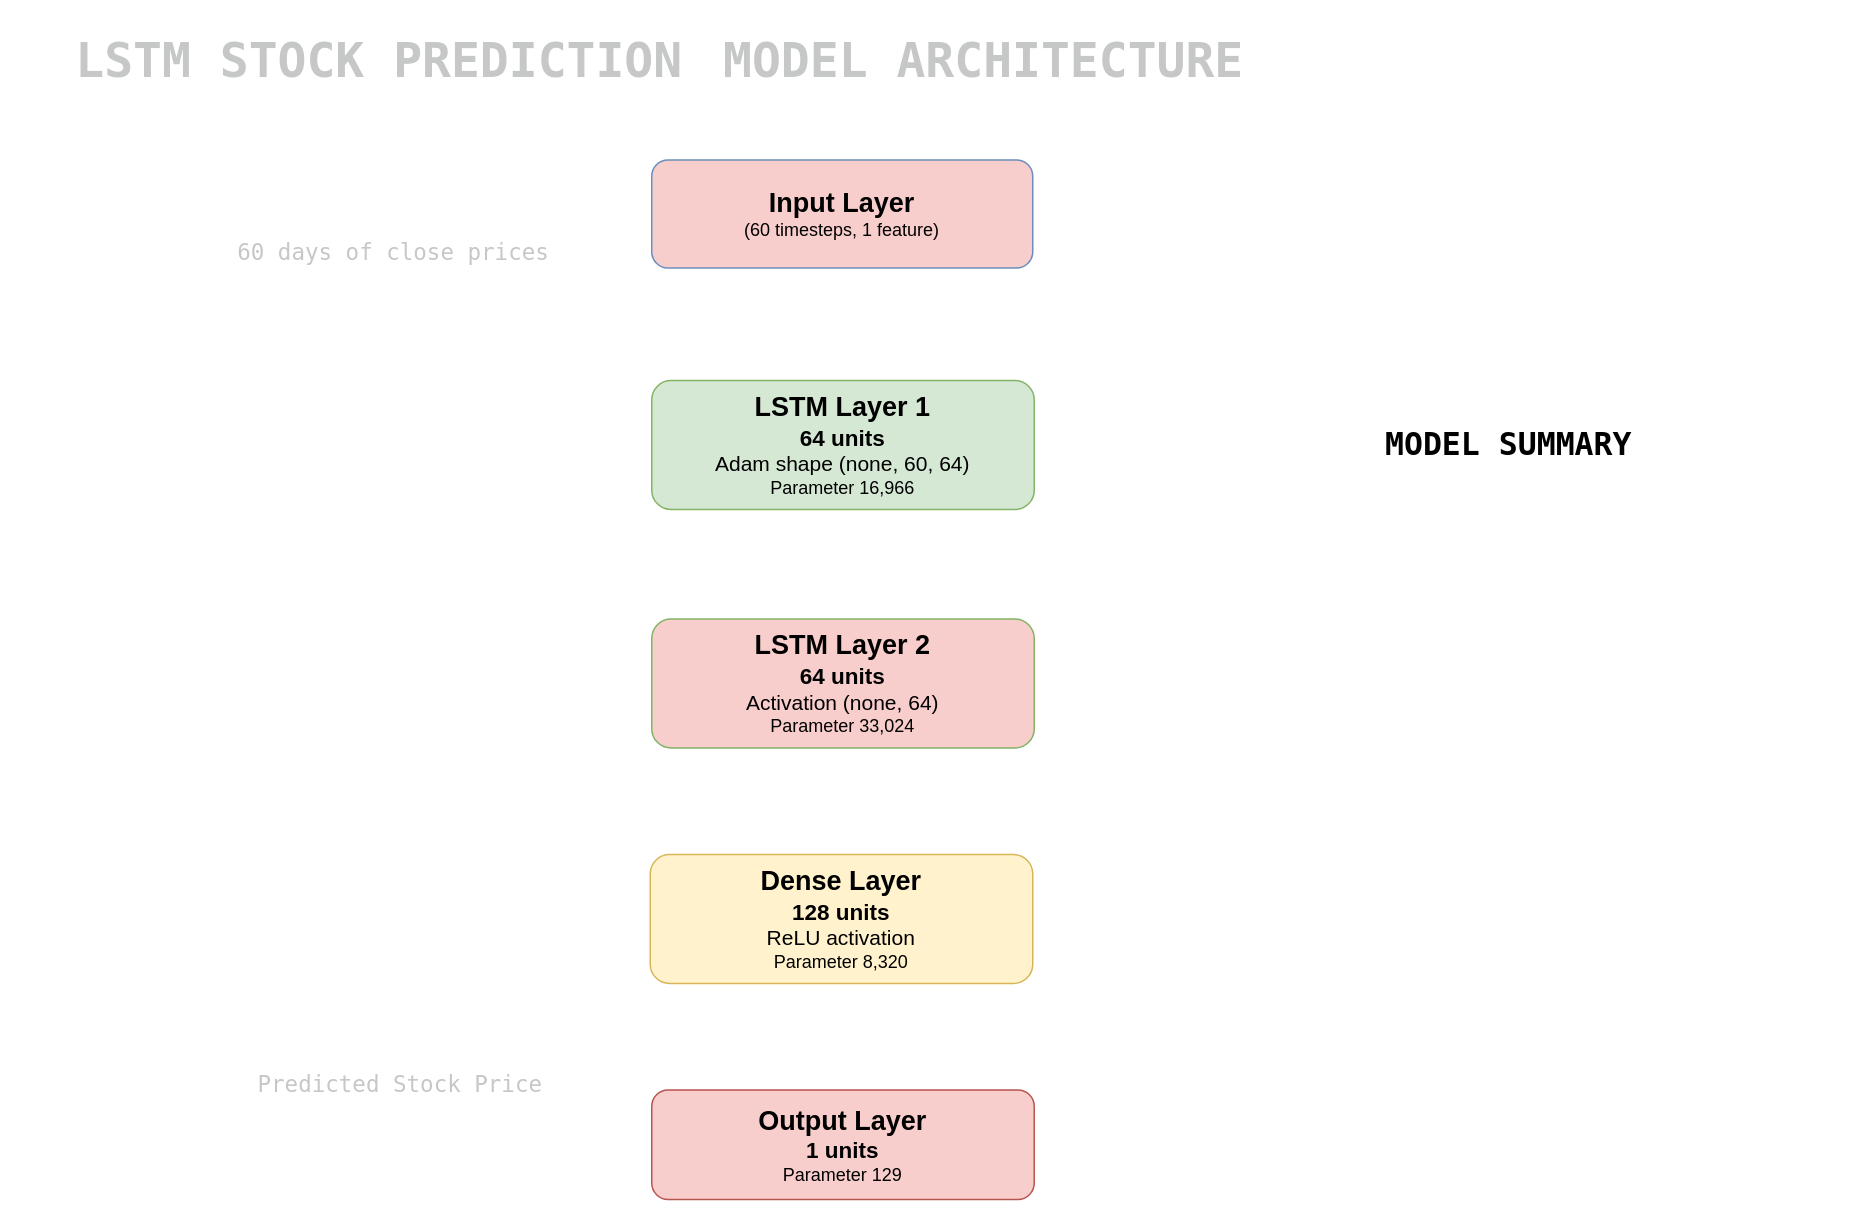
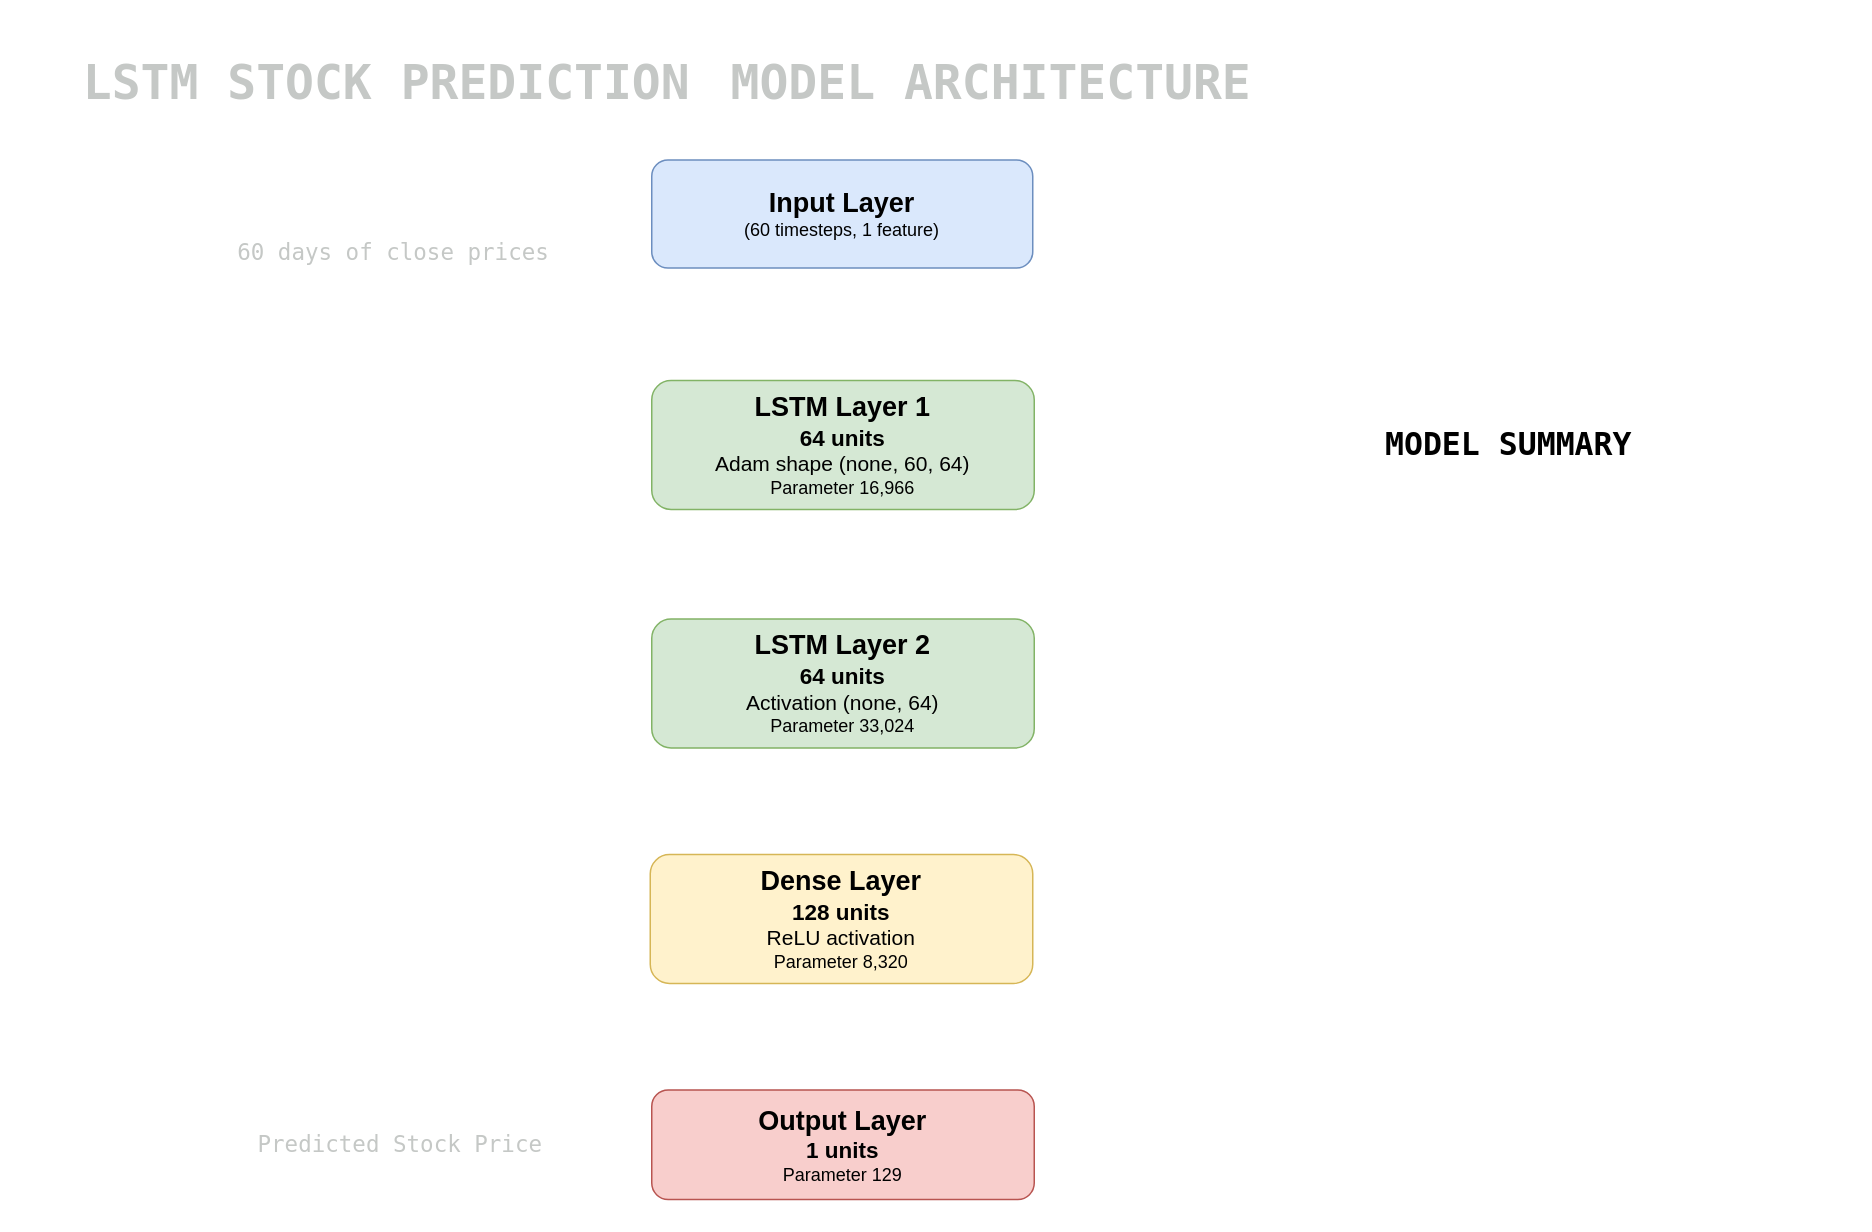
  <mxCell id="0" />
  <mxCell id="1" parent="0" />
- <mxCell id="2" value="&lt;font style=&quot;font-size: 18px;&quot;&gt;&lt;b&gt;Input Layer&lt;/b&gt;&lt;/font&gt;&lt;div&gt;&lt;div&gt;(60 timesteps, 1 feature)&lt;/div&gt;&lt;/div&gt;" style="rounded=1;whiteSpace=wrap;html=1;fillColor=#f8cecc;strokeColor=#6c8ebf;" vertex="1" parent="1"><mxGeometry x="434" y="106" width="254" height="72" as="geometry" /></mxCell>
+ <mxCell id="2" value="&lt;font style=&quot;font-size: 18px;&quot;&gt;&lt;b&gt;Input Layer&lt;/b&gt;&lt;/font&gt;&lt;div&gt;&lt;div&gt;(60 timesteps, 1 feature)&lt;/div&gt;&lt;/div&gt;" style="rounded=1;whiteSpace=wrap;html=1;fillColor=#dae8fc;strokeColor=#6c8ebf;" vertex="1" parent="1"><mxGeometry x="434" y="106" width="254" height="72" as="geometry" /></mxCell>
  <mxCell id="3" value="&lt;span style=&quot;font-size: 18px;&quot;&gt;&lt;b&gt;LSTM Layer 1&lt;/b&gt;&lt;/span&gt;&lt;div&gt;&lt;b style=&quot;&quot;&gt;&lt;font style=&quot;font-size: 15px;&quot;&gt;64 units&lt;/font&gt;&lt;/b&gt;&lt;/div&gt;&lt;div&gt;&lt;font style=&quot;font-size: 14px;&quot;&gt;Adam shape (none, 60, 64)&lt;/font&gt;&lt;br&gt;&lt;div&gt;Parameter 16,966&lt;/div&gt;&lt;/div&gt;" style="rounded=1;whiteSpace=wrap;html=1;fillColor=#d5e8d4;strokeColor=#82b366;" vertex="1" parent="1"><mxGeometry x="434" y="253" width="255" height="86" as="geometry" /></mxCell>
- <mxCell id="4" value="&lt;span style=&quot;font-size: 18px;&quot;&gt;&lt;b&gt;LSTM Layer 2&lt;/b&gt;&lt;/span&gt;&lt;div&gt;&lt;b style=&quot;&quot;&gt;&lt;font style=&quot;font-size: 15px;&quot;&gt;64 units&lt;/font&gt;&lt;/b&gt;&lt;/div&gt;&lt;div&gt;&lt;font style=&quot;font-size: 14px;&quot;&gt;Activation (none, 64)&lt;/font&gt;&lt;br&gt;&lt;div&gt;Parameter 33,024&lt;/div&gt;&lt;/div&gt;" style="rounded=1;whiteSpace=wrap;html=1;fillColor=#f8cecc;strokeColor=#82b366;" vertex="1" parent="1"><mxGeometry x="434" y="412" width="255" height="86" as="geometry" /></mxCell>
+ <mxCell id="4" value="&lt;span style=&quot;font-size: 18px;&quot;&gt;&lt;b&gt;LSTM Layer 2&lt;/b&gt;&lt;/span&gt;&lt;div&gt;&lt;b style=&quot;&quot;&gt;&lt;font style=&quot;font-size: 15px;&quot;&gt;64 units&lt;/font&gt;&lt;/b&gt;&lt;/div&gt;&lt;div&gt;&lt;font style=&quot;font-size: 14px;&quot;&gt;Activation (none, 64)&lt;/font&gt;&lt;br&gt;&lt;div&gt;Parameter 33,024&lt;/div&gt;&lt;/div&gt;" style="rounded=1;whiteSpace=wrap;html=1;fillColor=#d5e8d4;strokeColor=#82b366;" vertex="1" parent="1"><mxGeometry x="434" y="412" width="255" height="86" as="geometry" /></mxCell>
  <mxCell id="5" value="&lt;span style=&quot;font-size: 18px;&quot;&gt;&lt;b&gt;Dense Layer&lt;/b&gt;&lt;/span&gt;&lt;br&gt;&lt;div&gt;&lt;b style=&quot;&quot;&gt;&lt;font style=&quot;font-size: 15px;&quot;&gt;128 units&lt;/font&gt;&lt;/b&gt;&lt;/div&gt;&lt;div&gt;&lt;span style=&quot;font-size: 14px;&quot;&gt;ReLU activation&lt;/span&gt;&lt;br&gt;&lt;div&gt;Parameter 8,320&lt;/div&gt;&lt;/div&gt;" style="rounded=1;whiteSpace=wrap;html=1;fillColor=#fff2cc;strokeColor=#d6b656;" vertex="1" parent="1"><mxGeometry x="433" y="569" width="255" height="86" as="geometry" /></mxCell>
  <mxCell id="6" value="&lt;span style=&quot;font-size: 18px;&quot;&gt;&lt;b&gt;Output Layer&lt;/b&gt;&lt;/span&gt;&lt;br&gt;&lt;div&gt;&lt;b style=&quot;&quot;&gt;&lt;font style=&quot;font-size: 15px;&quot;&gt;1 units&lt;/font&gt;&lt;/b&gt;&lt;/div&gt;&lt;div&gt;&lt;div&gt;Parameter 129&lt;/div&gt;&lt;/div&gt;" style="rounded=1;whiteSpace=wrap;html=1;fillColor=#f8cecc;strokeColor=#b85450;" vertex="1" parent="1"><mxGeometry x="434" y="726" width="255" height="73" as="geometry" /></mxCell>
  <mxCell id="7" value="" style="shape=flexArrow;endArrow=classic;html=1;rounded=0;strokeColor=#FFFFFF;" edge="1" parent="1"><mxGeometry width="50" height="50" relative="1" as="geometry"><mxPoint x="564" y="192" as="sourcePoint" /><mxPoint x="564" y="240" as="targetPoint" /><Array as="points"><mxPoint x="564" y="197" /></Array></mxGeometry></mxCell>
  <mxCell id="8" value="" style="shape=flexArrow;endArrow=classic;html=1;rounded=0;strokeColor=#FFFFFF;" edge="1" parent="1"><mxGeometry width="50" height="50" relative="1" as="geometry"><mxPoint x="565" y="352" as="sourcePoint" /><mxPoint x="565" y="400" as="targetPoint" /><Array as="points"><mxPoint x="565" y="357" /></Array></mxGeometry></mxCell>
  <mxCell id="9" value="" style="shape=flexArrow;endArrow=classic;html=1;rounded=0;strokeColor=#FFFFFF;" edge="1" parent="1"><mxGeometry width="50" height="50" relative="1" as="geometry"><mxPoint x="564" y="512" as="sourcePoint" /><mxPoint x="564" y="560" as="targetPoint" /><Array as="points"><mxPoint x="564" y="517" /></Array></mxGeometry></mxCell>
  <mxCell id="10" value="" style="shape=flexArrow;endArrow=classic;html=1;rounded=0;strokeColor=#FFFFFF;" edge="1" parent="1"><mxGeometry width="50" height="50" relative="1" as="geometry"><mxPoint x="565" y="669" as="sourcePoint" /><mxPoint x="565" y="717" as="targetPoint" /><Array as="points"><mxPoint x="565" y="674" /></Array></mxGeometry></mxCell>
  <mxCell id="11" value="&lt;span style=&quot;color: rgb(197, 200, 198); font-family: berkeleyMono, &amp;quot;berkeleyMono Fallback&amp;quot;, ui-monospace, SFMono-Regular, monospace; text-align: right; white-space-collapse: preserve;&quot;&gt;&lt;font style=&quot;font-size: 15px;&quot;&gt; 60 days of close prices &lt;/font&gt;&lt;/span&gt;" style="rounded=0;whiteSpace=wrap;html=1;dashed=1;fillColor=none;strokeColor=#FFFFFF;" vertex="1" parent="1"><mxGeometry x="130" y="131" width="264" height="72" as="geometry" /></mxCell>
- <mxCell id="12" value="&lt;span style=&quot;color: rgb(197, 200, 198); font-family: berkeleyMono, &amp;quot;berkeleyMono Fallback&amp;quot;, ui-monospace, SFMono-Regular, monospace; text-align: right; white-space-collapse: preserve;&quot;&gt;&lt;font style=&quot;font-size: 15px;&quot;&gt; Predicted Stock Price&lt;/font&gt;&lt;/span&gt;" style="rounded=0;whiteSpace=wrap;html=1;dashed=1;fillColor=none;strokeColor=#FFFFFF;" vertex="1" parent="1"><mxGeometry x="130" y="686" width="264" height="71" as="geometry" /></mxCell>
- <mxCell id="13" value="&lt;font style=&quot;font-size: 32px;&quot;&gt;&lt;b&gt;&lt;span style=&quot;box-sizing: border-box; border: 0px solid rgb(229, 231, 235); scrollbar-color: auto; scrollbar-width: auto; --tw-border-spacing-x: 0; --tw-border-spacing-y: 0; --tw-translate-x: 0; --tw-translate-y: 0; --tw-rotate: 0; --tw-skew-x: 0; --tw-skew-y: 0; --tw-scale-x: 1; --tw-scale-y: 1; --tw-pan-x: ; --tw-pan-y: ; --tw-pinch-zoom: ; --tw-scroll-snap-strictness: proximity; --tw-gradient-from-position: ; --tw-gradient-via-position: ; --tw-gradient-to-position: ; --tw-ordinal: ; --tw-slashed-zero: ; --tw-numeric-figure: ; --tw-numeric-spacing: ; --tw-numeric-fraction: ; --tw-ring-inset: ; --tw-ring-offset-width: 0px; --tw-ring-offset-color: #fff; --tw-ring-color: rgb(59 130 246/0.5); --tw-ring-offset-shadow: 0 0 #0000; --tw-ring-shadow: 0 0 #0000; --tw-shadow: 0 0 #0000; --tw-shadow-colored: 0 0 #0000; --tw-blur: ; --tw-brightness: ; --tw-contrast: ; --tw-grayscale: ; --tw-hue-rotate: ; --tw-invert: ; --tw-saturate: ; --tw-sepia: ; --tw-drop-shadow: ; --tw-backdrop-blur: ; --tw-backdrop-brightness: ; --tw-backdrop-contrast: ; --tw-backdrop-grayscale: ; --tw-backdrop-hue-rotate: ; --tw-backdrop-invert: ; --tw-backdrop-opacity: ; --tw-backdrop-saturate: ; --tw-backdrop-sepia: ; --tw-contain-size: ; --tw-contain-layout: ; --tw-contain-paint: ; --tw-contain-style: ; user-select: none; color: rgb(197, 200, 198); font-family: berkeleyMono, &amp;quot;berkeleyMono Fallback&amp;quot;, ui-monospace, SFMono-Regular, monospace; white-space-collapse: preserve; background-color: transparent; opacity: 1; line-height: 1.429; flex-shrink: 0; padding: 8px; text-align: right;&quot;&gt;LSTM STOCK PREDICTION &lt;/span&gt;&lt;span style=&quot;color: rgb(197, 200, 198); font-family: berkeleyMono, &amp;quot;berkeleyMono Fallback&amp;quot;, ui-monospace, SFMono-Regular, monospace; text-align: right; white-space-collapse: preserve;&quot;&gt;MODEL &lt;/span&gt;&lt;span style=&quot;color: rgb(197, 200, 198); font-family: berkeleyMono, &amp;quot;berkeleyMono Fallback&amp;quot;, ui-monospace, SFMono-Regular, monospace; text-align: right; white-space-collapse: preserve;&quot;&gt;ARCHITECTURE&lt;/span&gt;&lt;/b&gt;&lt;/font&gt;" style="text;html=1;align=center;verticalAlign=middle;whiteSpace=wrap;rounded=0;" vertex="1" parent="1"><mxGeometry x="15" y="5" width="841" height="69" as="geometry" /></mxCell>
+ <mxCell id="12" value="&lt;span style=&quot;color: rgb(197, 200, 198); font-family: berkeleyMono, &amp;quot;berkeleyMono Fallback&amp;quot;, ui-monospace, SFMono-Regular, monospace; text-align: right; white-space-collapse: preserve;&quot;&gt;&lt;font style=&quot;font-size: 15px;&quot;&gt; Predicted Stock Price&lt;/font&gt;&lt;/span&gt;" style="rounded=0;whiteSpace=wrap;html=1;dashed=1;fillColor=none;strokeColor=#FFFFFF;" vertex="1" parent="1"><mxGeometry x="130" y="726" width="264" height="71" as="geometry" /></mxCell>
+ <mxCell id="13" value="&lt;font style=&quot;font-size: 32px;&quot;&gt;&lt;b&gt;&lt;span style=&quot;box-sizing: border-box; border: 0px solid rgb(229, 231, 235); scrollbar-color: auto; scrollbar-width: auto; --tw-border-spacing-x: 0; --tw-border-spacing-y: 0; --tw-translate-x: 0; --tw-translate-y: 0; --tw-rotate: 0; --tw-skew-x: 0; --tw-skew-y: 0; --tw-scale-x: 1; --tw-scale-y: 1; --tw-pan-x: ; --tw-pan-y: ; --tw-pinch-zoom: ; --tw-scroll-snap-strictness: proximity; --tw-gradient-from-position: ; --tw-gradient-via-position: ; --tw-gradient-to-position: ; --tw-ordinal: ; --tw-slashed-zero: ; --tw-numeric-figure: ; --tw-numeric-spacing: ; --tw-numeric-fraction: ; --tw-ring-inset: ; --tw-ring-offset-width: 0px; --tw-ring-offset-color: #fff; --tw-ring-color: rgb(59 130 246/0.5); --tw-ring-offset-shadow: 0 0 #0000; --tw-ring-shadow: 0 0 #0000; --tw-shadow: 0 0 #0000; --tw-shadow-colored: 0 0 #0000; --tw-blur: ; --tw-brightness: ; --tw-contrast: ; --tw-grayscale: ; --tw-hue-rotate: ; --tw-invert: ; --tw-saturate: ; --tw-sepia: ; --tw-drop-shadow: ; --tw-backdrop-blur: ; --tw-backdrop-brightness: ; --tw-backdrop-contrast: ; --tw-backdrop-grayscale: ; --tw-backdrop-hue-rotate: ; --tw-backdrop-invert: ; --tw-backdrop-opacity: ; --tw-backdrop-saturate: ; --tw-backdrop-sepia: ; --tw-contain-size: ; --tw-contain-layout: ; --tw-contain-paint: ; --tw-contain-style: ; user-select: none; color: rgb(197, 200, 198); font-family: berkeleyMono, &amp;quot;berkeleyMono Fallback&amp;quot;, ui-monospace, SFMono-Regular, monospace; white-space-collapse: preserve; background-color: transparent; opacity: 1; line-height: 1.429; flex-shrink: 0; padding: 8px; text-align: right;&quot;&gt;LSTM STOCK PREDICTION &lt;/span&gt;&lt;span style=&quot;color: rgb(197, 200, 198); font-family: berkeleyMono, &amp;quot;berkeleyMono Fallback&amp;quot;, ui-monospace, SFMono-Regular, monospace; text-align: right; white-space-collapse: preserve;&quot;&gt;MODEL &lt;/span&gt;&lt;span style=&quot;color: rgb(197, 200, 198); font-family: berkeleyMono, &amp;quot;berkeleyMono Fallback&amp;quot;, ui-monospace, SFMono-Regular, monospace; text-align: right; white-space-collapse: preserve;&quot;&gt;ARCHITECTURE&lt;/span&gt;&lt;/b&gt;&lt;/font&gt;" style="text;html=1;align=center;verticalAlign=middle;whiteSpace=wrap;rounded=0;" vertex="1" parent="1"><mxGeometry x="20" y="20" width="841" height="69" as="geometry" /></mxCell>
  <mxCell id="14" value="&lt;span style=&quot;font-family: berkeleyMono, &amp;quot;berkeleyMono Fallback&amp;quot;, ui-monospace, SFMono-Regular, monospace; text-align: right; white-space-collapse: preserve;&quot;&gt;&lt;font style=&quot;color: rgb(0, 0, 0); font-size: 21px;&quot;&gt;&lt;b style=&quot;&quot;&gt;MODEL SUMMARY&lt;/b&gt;&lt;/font&gt;&lt;/span&gt;" style="swimlane;fontStyle=0;childLayout=stackLayout;horizontal=1;startSize=30;horizontalStack=0;resizeParent=1;resizeParentMax=0;resizeLast=0;collapsible=1;marginBottom=0;whiteSpace=wrap;html=1;dashed=1;strokeColor=#FFFFFF;" vertex="1" parent="1"><mxGeometry x="785" y="281" width="441" height="266" as="geometry" /></mxCell>
  <mxCell id="15" value="&lt;span style=&quot;font-family: berkeleyMono, &amp;quot;berkeleyMono Fallback&amp;quot;, ui-monospace, SFMono-Regular, monospace; text-align: right; white-space-collapse: preserve;&quot;&gt;&lt;font style=&quot;color: rgb(255, 255, 255); font-size: 20px;&quot;&gt;Total Parameters:            58,369&lt;/font&gt;&lt;/span&gt;" style="text;strokeColor=none;fillColor=none;align=left;verticalAlign=middle;spacingLeft=4;spacingRight=4;overflow=hidden;points=[[0,0.5],[1,0.5]];portConstraint=eastwest;rotatable=0;whiteSpace=wrap;html=1;" vertex="1" parent="14"><mxGeometry y="30" width="441" height="50" as="geometry" /></mxCell>
  <mxCell id="16" value="&lt;span style=&quot;font-family: berkeleyMono, &amp;quot;berkeleyMono Fallback&amp;quot;, ui-monospace, SFMono-Regular, monospace; text-align: right; white-space-collapse: preserve;&quot;&gt;&lt;font style=&quot;color: rgb(255, 255, 255); font-size: 20px;&quot;&gt;Optimizer:                     Adam&lt;/font&gt;&lt;/span&gt;" style="text;strokeColor=none;fillColor=none;align=left;verticalAlign=middle;spacingLeft=4;spacingRight=4;overflow=hidden;points=[[0,0.5],[1,0.5]];portConstraint=eastwest;rotatable=0;whiteSpace=wrap;html=1;" vertex="1" parent="14"><mxGeometry y="80" width="441" height="47" as="geometry" /></mxCell>
  <mxCell id="17" value="&lt;span style=&quot;font-family: berkeleyMono, &amp;quot;berkeleyMono Fallback&amp;quot;, ui-monospace, SFMono-Regular, monospace; text-align: right; white-space-collapse: preserve;&quot;&gt;&lt;font style=&quot;color: rgb(255, 255, 255); font-size: 20px;&quot;&gt;Loss Output:                  MAE &lt;/font&gt;&lt;/span&gt;" style="text;strokeColor=none;fillColor=none;align=left;verticalAlign=middle;spacingLeft=4;spacingRight=4;overflow=hidden;points=[[0,0.5],[1,0.5]];portConstraint=eastwest;rotatable=0;whiteSpace=wrap;html=1;" vertex="1" parent="14"><mxGeometry y="127" width="441" height="46" as="geometry" /></mxCell>
  <mxCell id="18" value="&lt;span style=&quot;font-family: berkeleyMono, &amp;quot;berkeleyMono Fallback&amp;quot;, ui-monospace, SFMono-Regular, monospace; text-align: right; white-space-collapse: preserve;&quot;&gt;&lt;font style=&quot;color: rgb(255, 255, 255); font-size: 20px;&quot;&gt;Metric:                        LSTM &lt;/font&gt;&lt;/span&gt;" style="text;strokeColor=none;fillColor=none;align=left;verticalAlign=middle;spacingLeft=4;spacingRight=4;overflow=hidden;points=[[0,0.5],[1,0.5]];portConstraint=eastwest;rotatable=0;whiteSpace=wrap;html=1;" vertex="1" parent="14"><mxGeometry y="173" width="441" height="46" as="geometry" /></mxCell>
  <mxCell id="19" value="&lt;span style=&quot;font-family: berkeleyMono, &amp;quot;berkeleyMono Fallback&amp;quot;, ui-monospace, SFMono-Regular, monospace; text-align: right; white-space-collapse: preserve;&quot;&gt;&lt;font style=&quot;color: rgb(255, 255, 255); font-size: 20px;&quot;&gt;Training Split:                 95%&lt;/font&gt;&lt;/span&gt;" style="text;strokeColor=none;fillColor=none;align=left;verticalAlign=middle;spacingLeft=4;spacingRight=4;overflow=hidden;points=[[0,0.5],[1,0.5]];portConstraint=eastwest;rotatable=0;whiteSpace=wrap;html=1;" vertex="1" parent="14"><mxGeometry y="219" width="441" height="47" as="geometry" /></mxCell>
